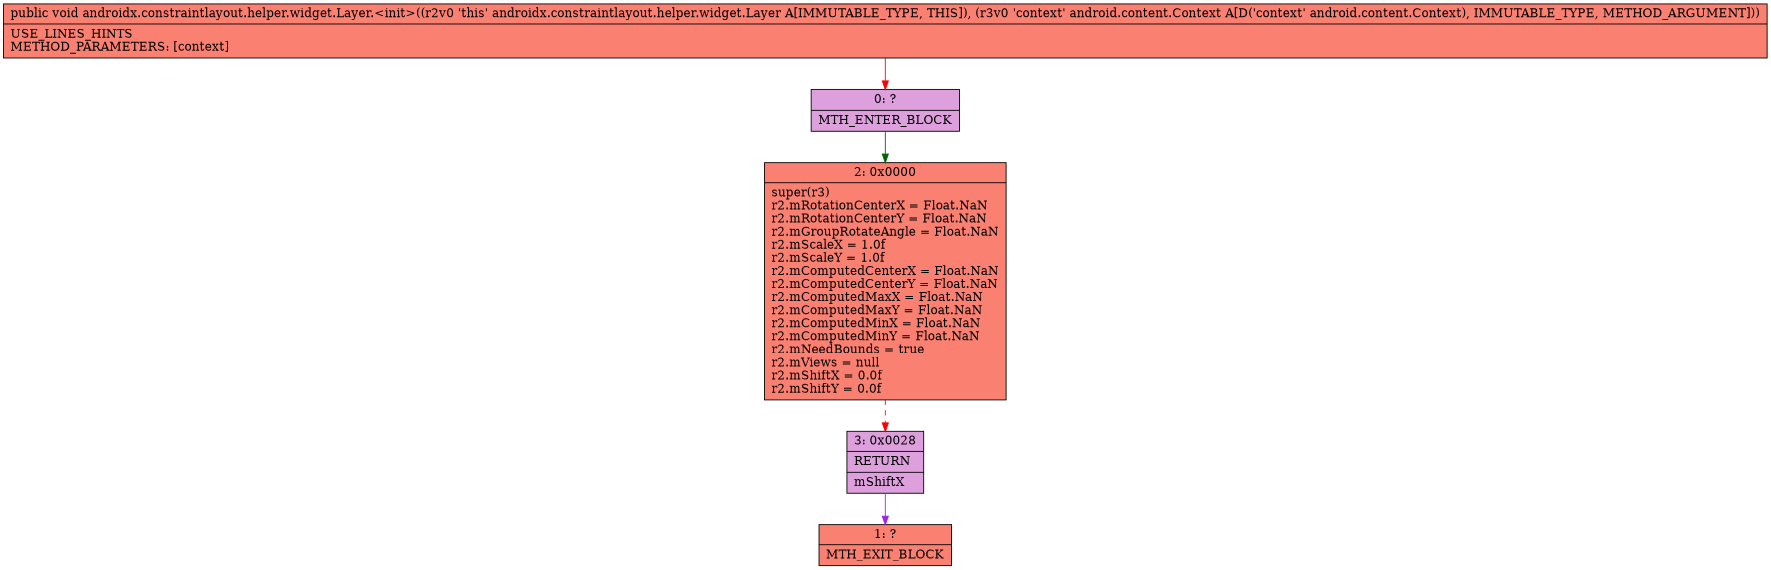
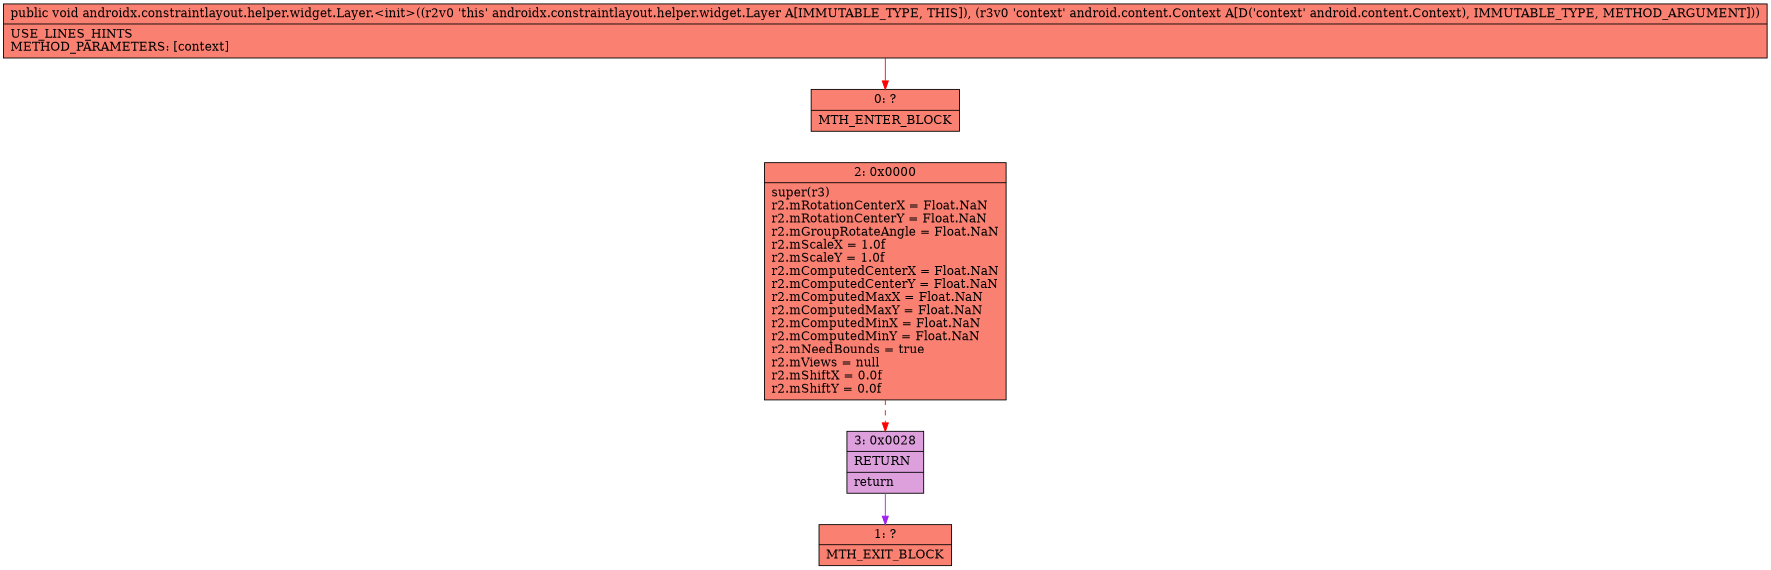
  digraph {
    node [fillcolor=salmon shape=record style=filled]
    edge [color=red style=solid]
-   n1 [fillcolor=plum label="{0\:\ ?|MTH_ENTER_BLOCK\l}"]
+   n1 [label="{0\:\ ?|MTH_ENTER_BLOCK\l}"]
    n2 [label="{2\:\ 0x0000|super(r3)\lr2.mRotationCenterX = Float.NaN\lr2.mRotationCenterY = Float.NaN\lr2.mGroupRotateAngle = Float.NaN\lr2.mScaleX = 1.0f\lr2.mScaleY = 1.0f\lr2.mComputedCenterX = Float.NaN\lr2.mComputedCenterY = Float.NaN\lr2.mComputedMaxX = Float.NaN\lr2.mComputedMaxY = Float.NaN\lr2.mComputedMinX = Float.NaN\lr2.mComputedMinY = Float.NaN\lr2.mNeedBounds = true\lr2.mViews = null\lr2.mShiftX = 0.0f\lr2.mShiftY = 0.0f\l}"]
-   n3 [fillcolor=plum label="{3\:\ 0x0028|RETURN\l|mShiftX\l}"]
+   n3 [fillcolor=plum label="{3\:\ 0x0028|RETURN\l|return\l}"]
    n4 [label="{1\:\ ?|MTH_EXIT_BLOCK\l}"]
    n5 [label="{public void androidx.constraintlayout.helper.widget.Layer.\<init\>((r2v0 'this' androidx.constraintlayout.helper.widget.Layer A[IMMUTABLE_TYPE, THIS]), (r3v0 'context' android.content.Context A[D('context' android.content.Context), IMMUTABLE_TYPE, METHOD_ARGUMENT]))  | USE_LINES_HINTS\lMETHOD_PARAMETERS: [context]\l}"]
-   n1 -> n2 [color=darkgreen]
    n2 -> n3 [style=dashed]
    n3 -> n4 [color=purple]
    n5 -> n1
  }
